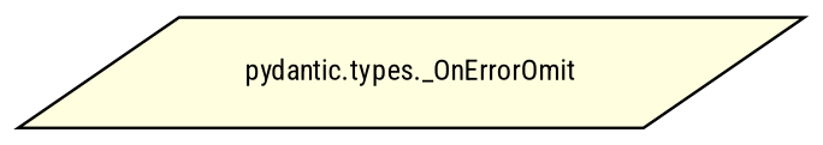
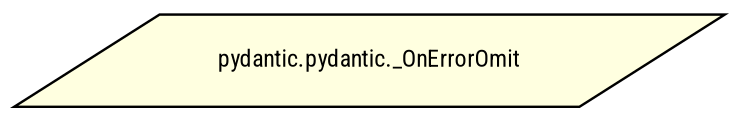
  digraph {
    rankdir=TB
    fontname="Roboto Condensed"
-   n1 [color=black fillcolor=lightyellow fontname="Roboto Condensed" fontsize=10 height=0.2 label="pydantic.types._OnErrorOmit" shape=parallelogram style=filled width=0.4]
+   n1 [color=black fillcolor=lightyellow fontname="Roboto Condensed" fontsize=10 height=0.2 label="pydantic.pydantic._OnErrorOmit" shape=parallelogram style=filled width=0.4]
  }
